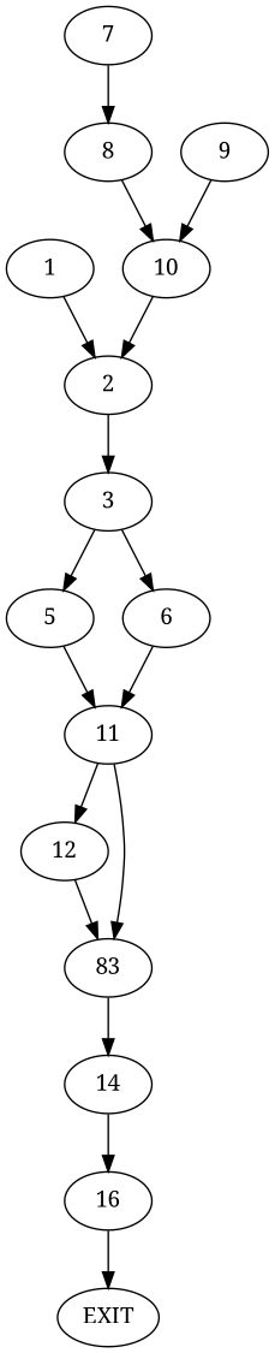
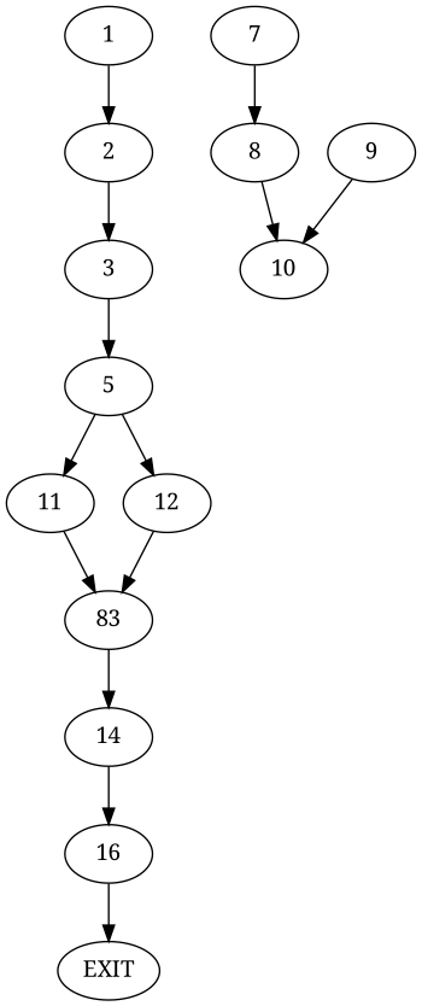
  digraph {
    fontname="Noto Serif"
    node [fontname="Noto Serif"]
    edge [fontname="Noto Serif"]
    1
    2
    n3 [label=EXIT]
    3
    5
-   6
    11
    7
    8
    12
    n11 [label=83]
    10
    9
    14
    16
    1 -> 2
    2 -> 3
    3 -> 5
-   3 -> 6
    5 -> 11
-   6 -> 11
-   11 -> 12
+   5 -> 12
    11 -> n11
    7 -> 8
    8 -> 10
    12 -> n11
    n11 -> 14
-   10 -> 2
    9 -> 10
    14 -> 16
    16 -> n3
  }
